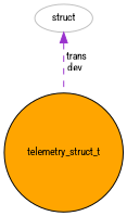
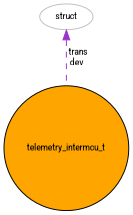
  digraph {
    fontname="Roboto Condensed"
    node [fontname="Roboto Condensed" fontsize=10 style=filled]
-   n1 [color=black fillcolor=orange fontcolor=black height=0.2 label=telemetry_struct_t shape=circle width=0.4]
+   n1 [color=black fillcolor=orange fontcolor=black height=0.2 label=telemetry_intermcu_t shape=circle width=0.4]
    n2 [color=grey75 fillcolor=white height=0.2 label=struct shape=ellipse width=0.4]
    n2 -> n1 [color=darkorchid3 dir=back fontname="Roboto Condensed" fontsize=10 label=" trans\ndev" labelfontname=FreeSans labelfontsize=10 style=dashed]
  }
